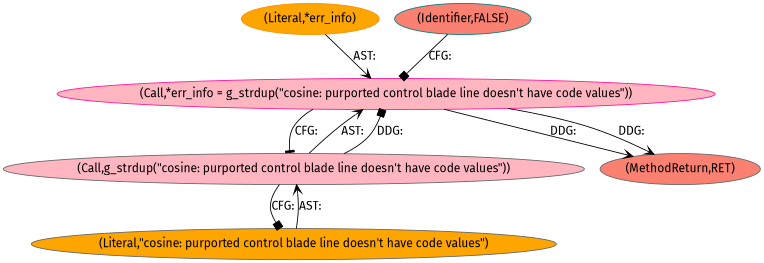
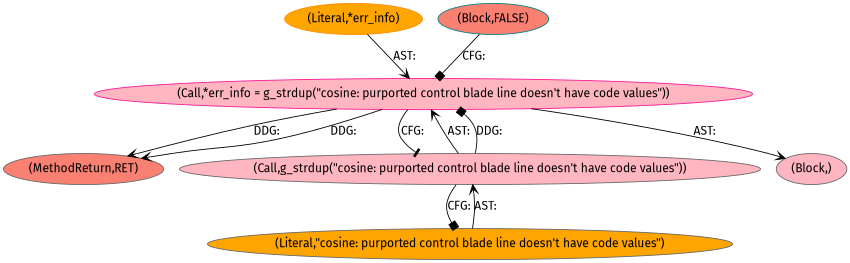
  digraph {
    fontname="Fira Sans"
    node [color=gray40 fillcolor=lightpink fontname="Fira Sans" style=filled]
    edge [arrowhead=vee fontname="Fira Sans"]
    n1 [color=deeppink label="(Call,*err_info = g_strdup(\"cosine: purported control blade line doesn't have code values\"))"]
    n2 [label="(Call,g_strdup(\"cosine: purported control blade line doesn't have code values\"))"]
    n3 [fillcolor=salmon label="(MethodReturn,RET)"]
+   n4 [label="(Block,)"]
    n5 [fillcolor=orange label="(Literal,\"cosine: purported control blade line doesn't have code values\")"]
    n6 [color=darkorange fillcolor=orange label="(Literal,*err_info)"]
-   n7 [color=teal fillcolor=salmon label="(Identifier,FALSE)"]
+   n7 [color=teal fillcolor=salmon label="(Block,FALSE)"]
    n1 -> n2 [arrowhead=tee label="CFG: "]
    n1 -> n3 [label="DDG: "]
    n1 -> n3 [label="DDG: "]
+   n1 -> n4 [label="AST: "]
    n2 -> n1 [label="AST: "]
    n2 -> n1 [arrowhead=box label="DDG: "]
    n2 -> n5 [arrowhead=box label="CFG: "]
    n5 -> n2 [label="AST: "]
    n6 -> n1 [label="AST: "]
    n7 -> n1 [arrowhead=box label="CFG: "]
  }
